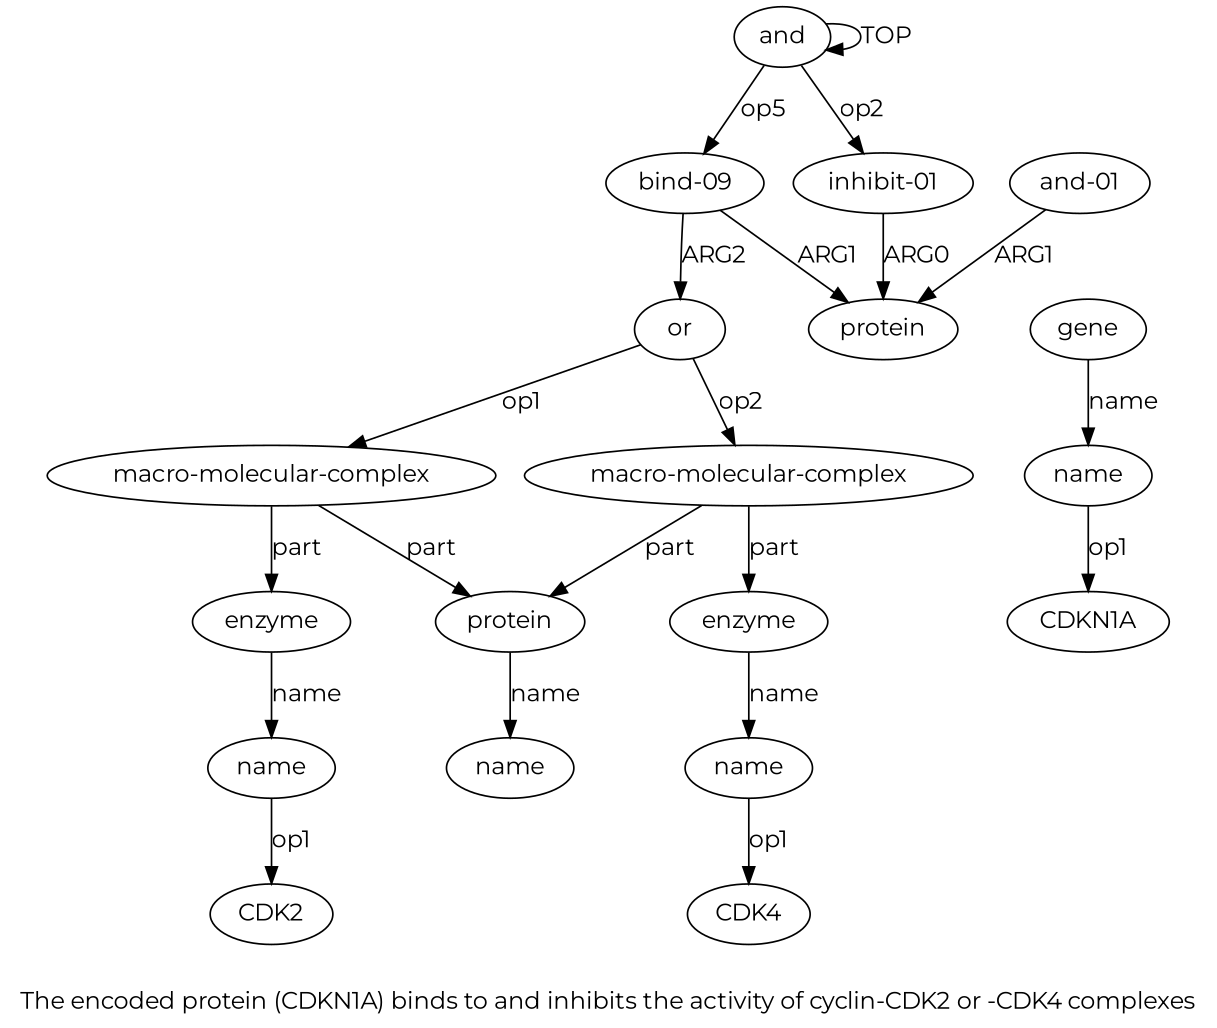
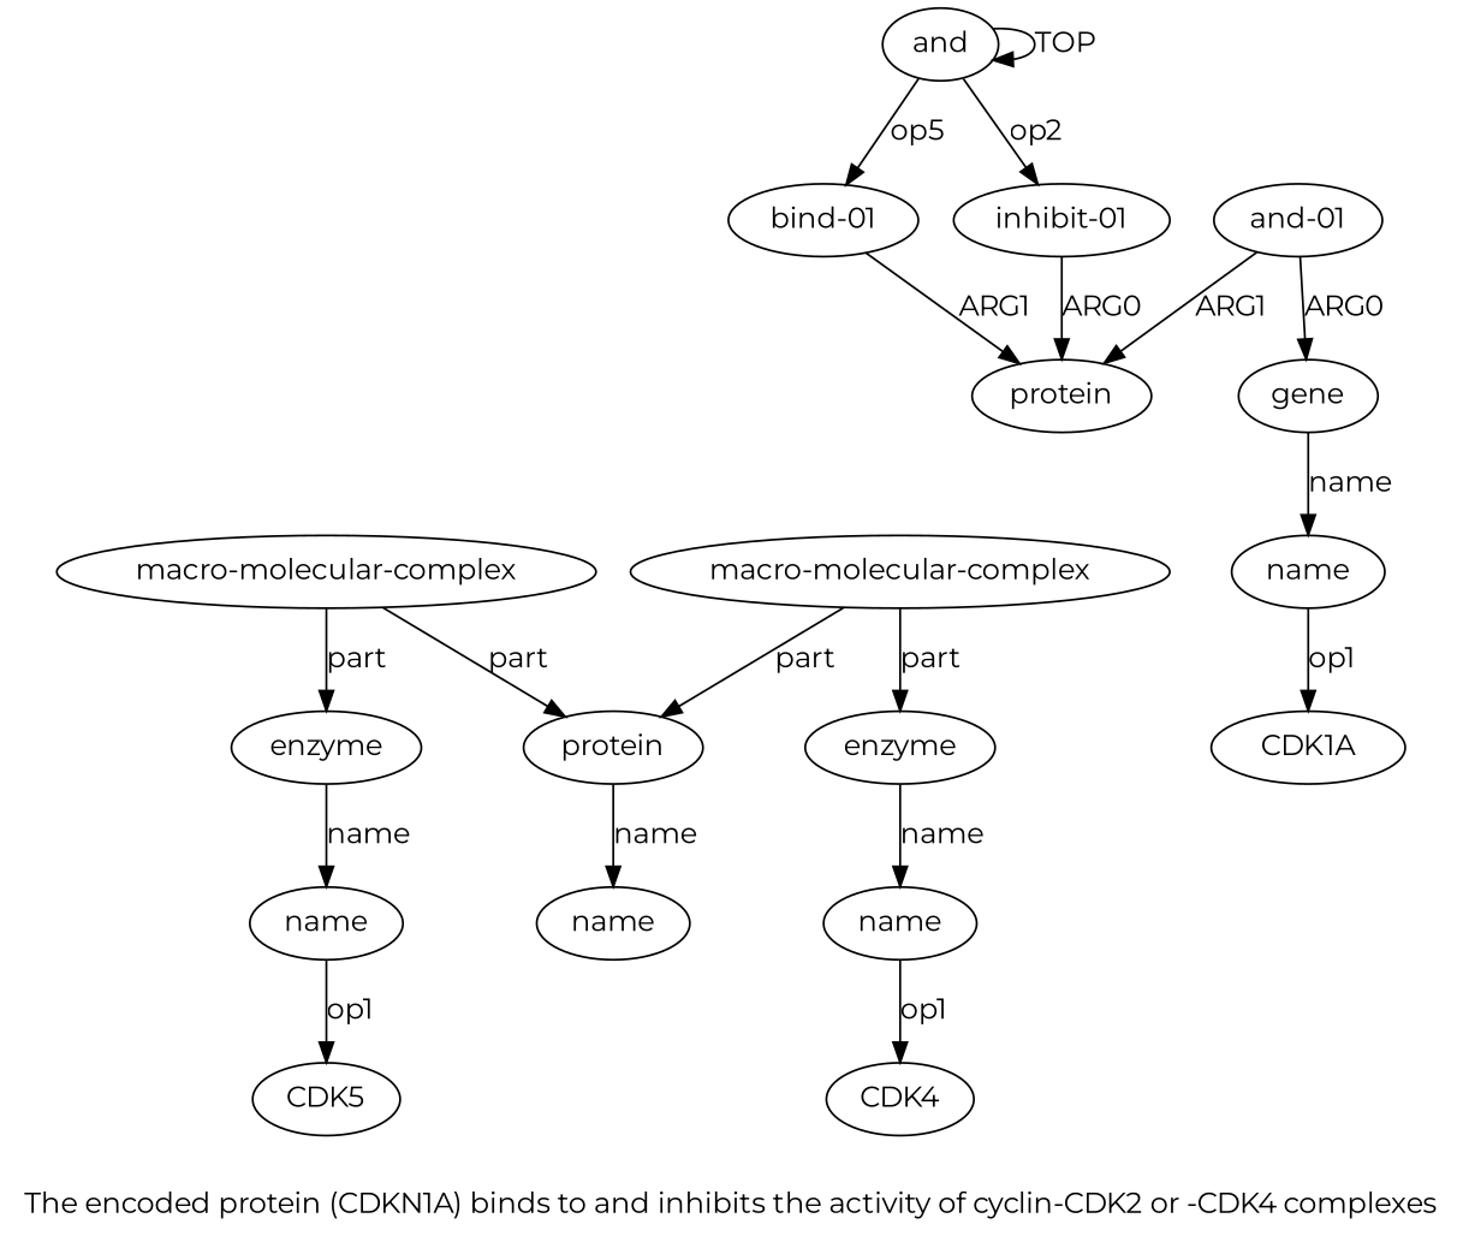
  digraph {
    fontname=Montserrat
    label="The encoded protein (CDKN1A) binds to and inhibits the activity of cyclin-CDK2 or -CDK4 complexes"
    node [color=black fontname=Montserrat gold_ind=-1 gold_label=name test_ind=-1 test_label=name]
    edge [color=black fontname=Montserrat gold_label=op1 test_label=op1]
    n1 [gold_ind=15 gold_label="inhibit-01" label="inhibit-01" test_ind=15 test_label="inhibit-01"]
    n2 [gold_ind=2 gold_label=protein label=protein test_ind=2 test_label=protein]
-   n3 [gold_ind=6 gold_label=or label=or test_ind=6 test_label=or]
    n4 [gold_ind=12 gold_label="macro-molecular-complex" label="macro-molecular-complex" test_ind=12 test_label="macro-molecular-complex"]
    n5 [gold_ind=7 gold_label="macro-molecular-complex" label="macro-molecular-complex" test_ind=7 test_label="macro-molecular-complex"]
    n6 [gold_ind=14 label=name test_ind=14]
    n7 [gold_label=CDK4 label=CDK4 test_label=CDK4]
    n8 [gold_ind=13 gold_label=enzyme label=enzyme test_ind=13 test_label=enzyme]
    n9 [gold_ind=8 gold_label=protein label=protein test_ind=8 test_label=protein]
    n10 [gold_ind=10 gold_label=enzyme label=enzyme test_ind=10 test_label=enzyme]
    n11 [gold_ind=11 label=name test_ind=11]
-   n12 [gold_label=CDK2 label=CDK2 test_label=CDK2]
+   n12 [gold_label=CDK2 label=CDK5 test_label=CDK2]
    n13 [gold_ind=9 label=name test_ind=9]
-   n14 [gold_label=CDKN1A label=CDKN1A test_label=CDKN1A]
-   n15 [gold_ind=1 gold_label="bind-01" label="bind-09" test_ind=1 test_label="bind-01"]
+   n14 [gold_label=CDKN1A label=CDK1A test_label=CDKN1A]
+   n15 [gold_ind=1 gold_label="bind-01" label="bind-01" test_ind=1 test_label="bind-01"]
    n16 [gold_ind=0 gold_label=and label=and test_ind=0 test_label=and]
    n17 [gold_ind=3 gold_label="encode-01" label="and-01" test_ind=3 test_label="encode-01"]
    n18 [gold_ind=4 gold_label=gene label=gene test_ind=4 test_label=gene]
    n19 [gold_ind=5 label=name test_ind=5]
    n1 -> n2 [gold_label=ARG0 label=ARG0 test_label=ARG0]
-   n3 -> n4 [gold_label=op2 label=op2 test_label=op2]
-   n3 -> n5 [label=op1]
    n4 -> n8 [gold_label=part label=part test_label=part]
    n4 -> n9 [gold_label=part label=part test_label=part]
    n5 -> n9 [gold_label=part label=part test_label=part]
    n5 -> n10 [gold_label=part label=part test_label=part]
    n6 -> n7 [label=op1]
    n8 -> n6 [gold_label=name label=name test_label=name]
    n9 -> n13 [gold_label=name label=name test_label=name]
    n10 -> n11 [gold_label=name label=name test_label=name]
    n11 -> n12 [label=op1]
    n15 -> n2 [gold_label=ARG1 label=ARG1 test_label=ARG1]
-   n15 -> n3 [gold_label=ARG2 label=ARG2 test_label=ARG2]
    n16 -> n1 [gold_label=op2 label=op2 test_label=op2]
    n16 -> n15 [label=op5]
    n16 -> n16 [gold_label=TOP label=TOP test_label=TOP]
    n17 -> n2 [gold_label=ARG1 label=ARG1 test_label=ARG1]
+   n17 -> n18 [gold_label=ARG0 label=ARG0 test_label=ARG0]
    n18 -> n19 [gold_label=name label=name test_label=name]
    n19 -> n14 [label=op1]
  }
